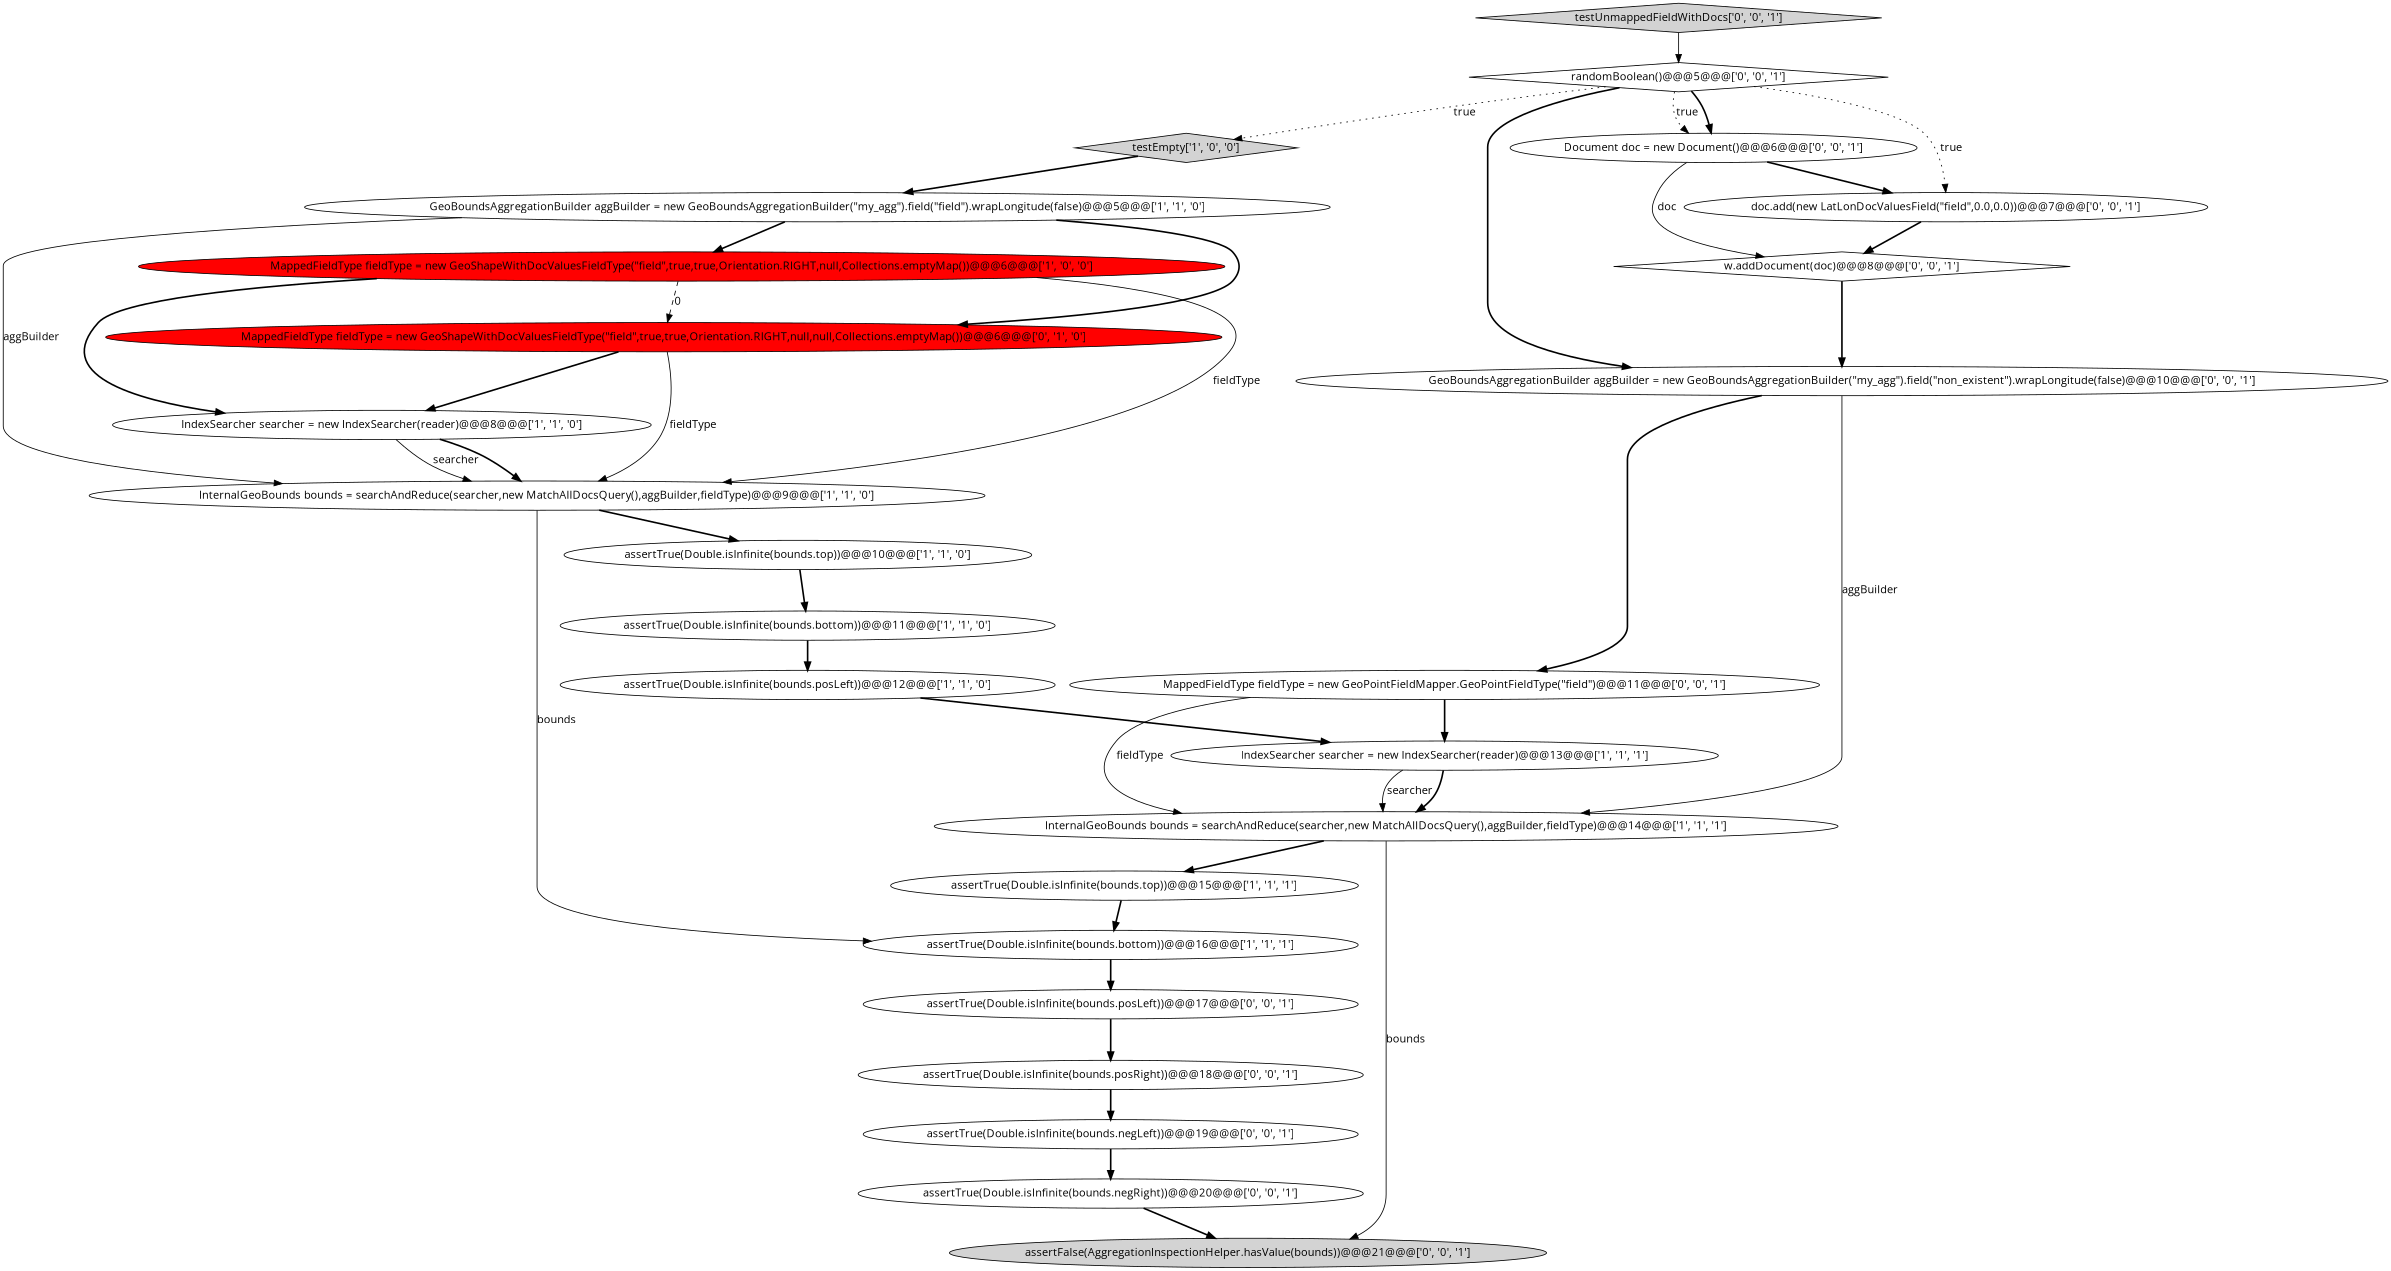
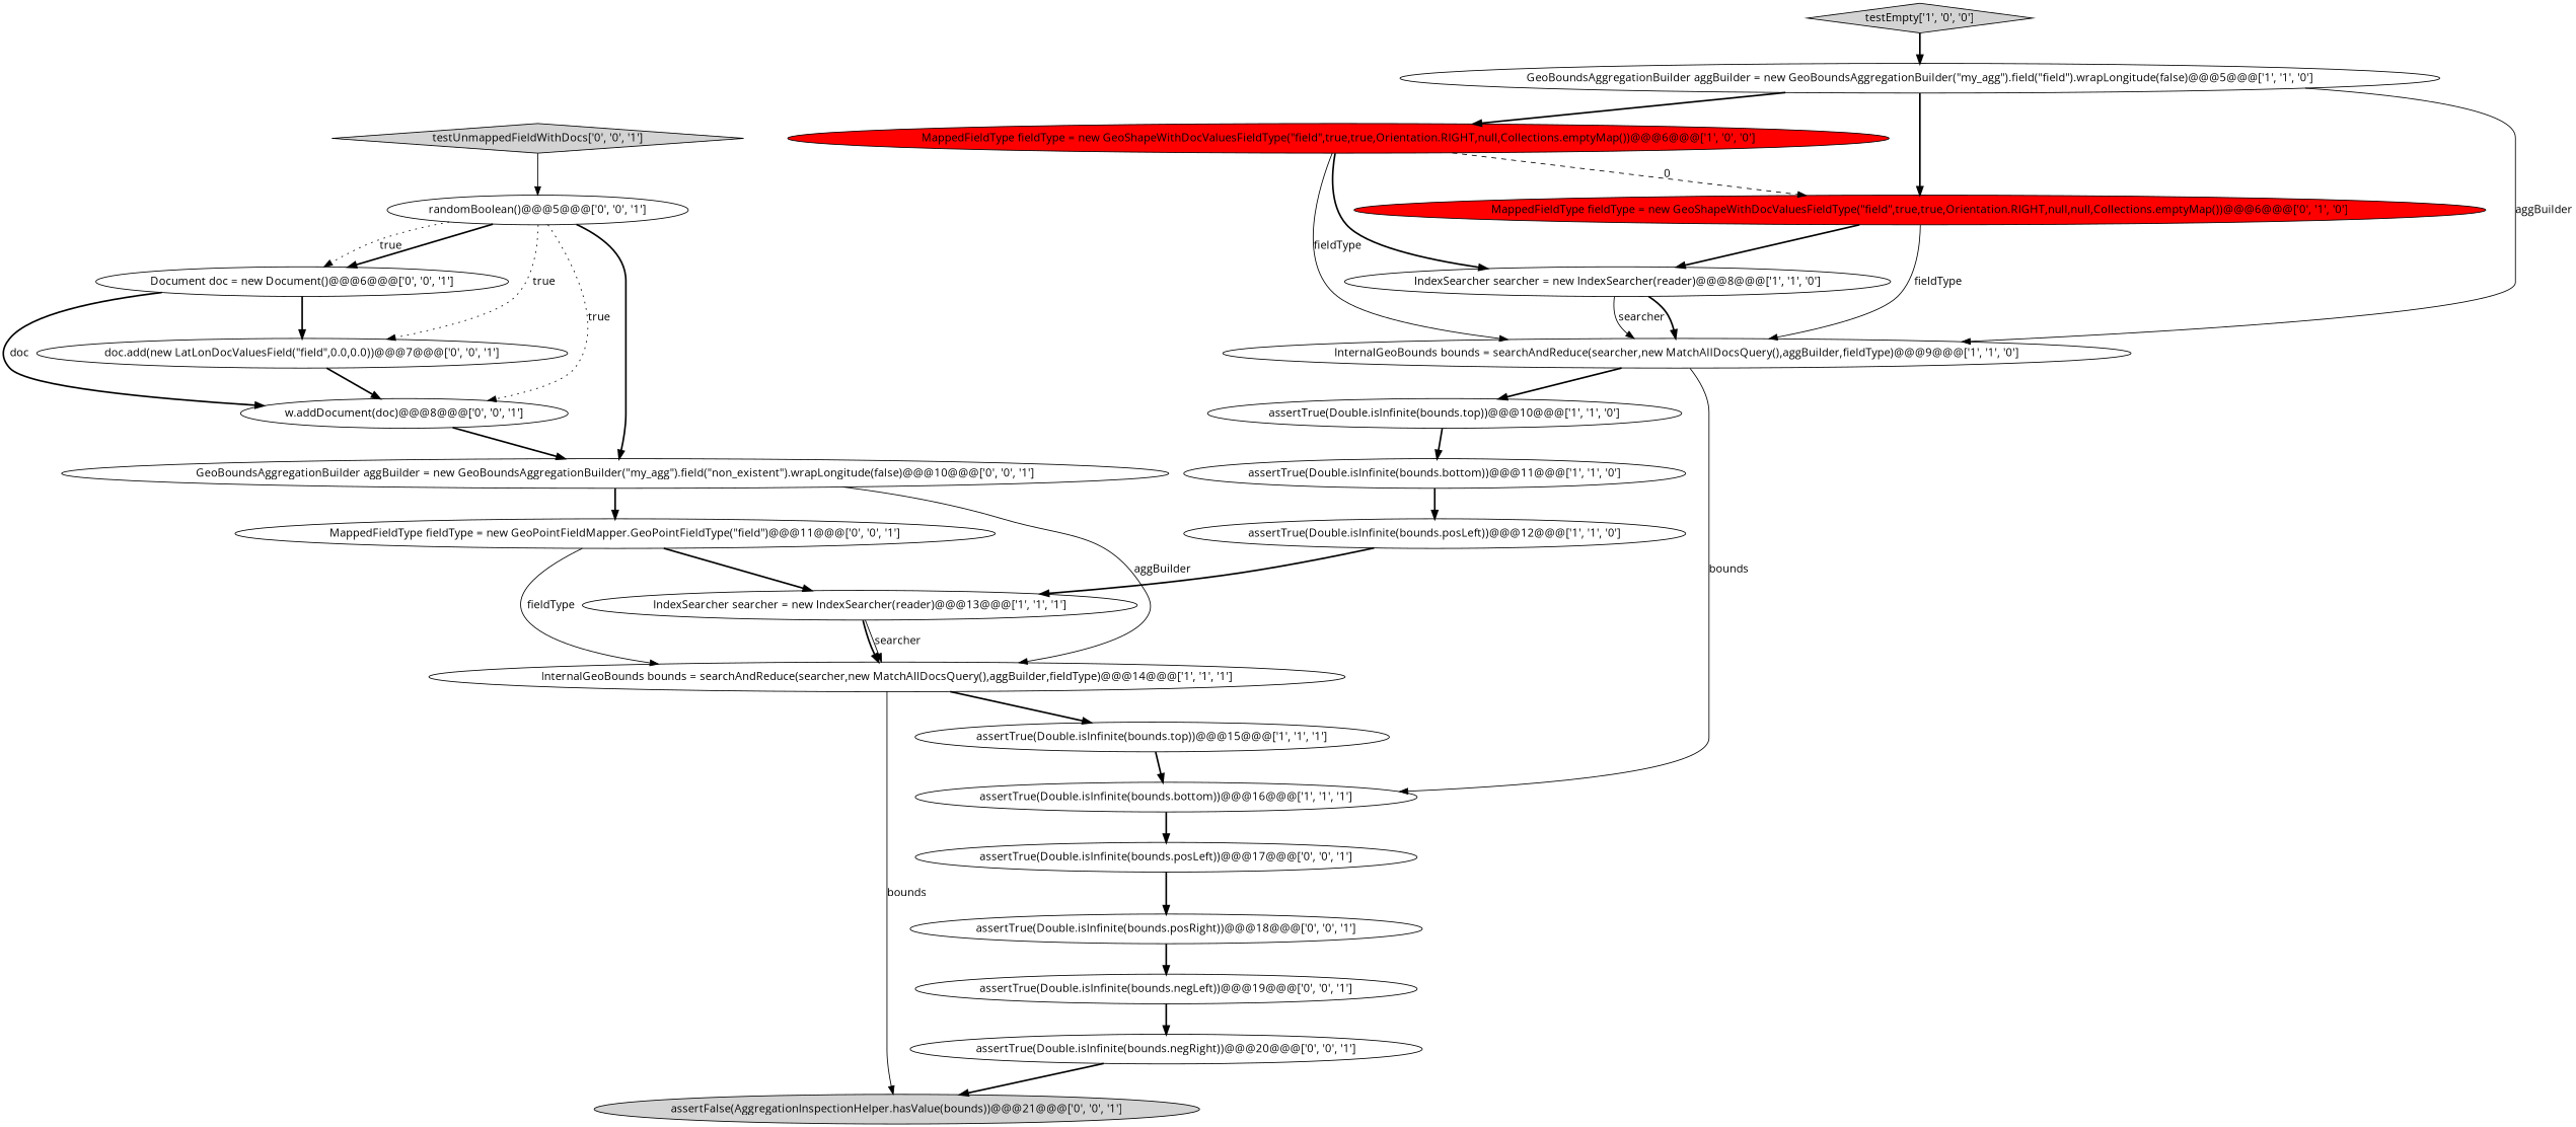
  digraph {
    fontname="Open Sans"
    node [fillcolor=white fontname="Open Sans" shape=ellipse style=filled]
    edge [fontname="Open Sans" style=bold]
    n1 [label="IndexSearcher searcher = new IndexSearcher(reader)@@@13@@@['1', '1', '1']"]
    n2 [label="InternalGeoBounds bounds = searchAndReduce(searcher,new MatchAllDocsQuery(),aggBuilder,fieldType)@@@14@@@['1', '1', '1']"]
    n3 [fillcolor=lightgray label="assertFalse(AggregationInspectionHelper.hasValue(bounds))@@@21@@@['0', '0', '1']"]
    n4 [label="assertTrue(Double.isInfinite(bounds.top))@@@15@@@['1', '1', '1']"]
    n5 [label="MappedFieldType fieldType = new GeoPointFieldMapper.GeoPointFieldType(\"field\")@@@11@@@['0', '0', '1']"]
-   n6 [label="w.addDocument(doc)@@@8@@@['0', '0', '1']" shape=diamond]
+   n6 [label="w.addDocument(doc)@@@8@@@['0', '0', '1']"]
    n7 [label="GeoBoundsAggregationBuilder aggBuilder = new GeoBoundsAggregationBuilder(\"my_agg\").field(\"non_existent\").wrapLongitude(false)@@@10@@@['0', '0', '1']"]
    n8 [label="GeoBoundsAggregationBuilder aggBuilder = new GeoBoundsAggregationBuilder(\"my_agg\").field(\"field\").wrapLongitude(false)@@@5@@@['1', '1', '0']"]
    n9 [label="InternalGeoBounds bounds = searchAndReduce(searcher,new MatchAllDocsQuery(),aggBuilder,fieldType)@@@9@@@['1', '1', '0']"]
    n10 [fillcolor=red label="MappedFieldType fieldType = new GeoShapeWithDocValuesFieldType(\"field\",true,true,Orientation.RIGHT,null,Collections.emptyMap())@@@6@@@['1', '0', '0']"]
    n11 [fillcolor=red label="MappedFieldType fieldType = new GeoShapeWithDocValuesFieldType(\"field\",true,true,Orientation.RIGHT,null,null,Collections.emptyMap())@@@6@@@['0', '1', '0']"]
    n12 [label="assertTrue(Double.isInfinite(bounds.bottom))@@@16@@@['1', '1', '1']"]
    n13 [label="assertTrue(Double.isInfinite(bounds.top))@@@10@@@['1', '1', '0']"]
    n14 [label="IndexSearcher searcher = new IndexSearcher(reader)@@@8@@@['1', '1', '0']"]
    n15 [label="assertTrue(Double.isInfinite(bounds.posRight))@@@18@@@['0', '0', '1']"]
    n16 [label="assertTrue(Double.isInfinite(bounds.negLeft))@@@19@@@['0', '0', '1']"]
    n17 [label="assertTrue(Double.isInfinite(bounds.negRight))@@@20@@@['0', '0', '1']"]
-   n18 [label="randomBoolean()@@@5@@@['0', '0', '1']" shape=diamond]
+   n18 [label="randomBoolean()@@@5@@@['0', '0', '1']"]
    n19 [label="Document doc = new Document()@@@6@@@['0', '0', '1']"]
    n20 [label="doc.add(new LatLonDocValuesField(\"field\",0.0,0.0))@@@7@@@['0', '0', '1']"]
    n21 [label="assertTrue(Double.isInfinite(bounds.posLeft))@@@17@@@['0', '0', '1']"]
    n22 [fillcolor=lightgray label="testUnmappedFieldWithDocs['0', '0', '1']" shape=diamond]
    n23 [label="assertTrue(Double.isInfinite(bounds.bottom))@@@11@@@['1', '1', '0']"]
    n24 [label="assertTrue(Double.isInfinite(bounds.posLeft))@@@12@@@['1', '1', '0']"]
    n25 [fillcolor=lightgray label="testEmpty['1', '0', '0']" shape=diamond]
    n1 -> n2 [label=searcher style=solid]
    n1 -> n2
    n2 -> n3 [label=bounds style=solid]
    n2 -> n4
    n4 -> n12
    n5 -> n1
    n5 -> n2 [label=fieldType style=solid]
    n6 -> n7
    n7 -> n2 [label=aggBuilder style=solid]
    n7 -> n5
    n8 -> n9 [label=aggBuilder style=solid]
    n8 -> n10
    n8 -> n11
    n9 -> n12 [label=bounds style=solid]
    n9 -> n13
    n10 -> n9 [label=fieldType style=solid]
    n10 -> n11 [label=0 style=dashed]
    n10 -> n14
    n11 -> n9 [label=fieldType style=solid]
    n11 -> n14
    n12 -> n21
    n13 -> n23
    n14 -> n9 [label=searcher style=solid]
    n14 -> n9
    n15 -> n16
    n16 -> n17
    n17 -> n3
-   n18 -> n25 [label=true style=dotted]
+   n18 -> n6 [label=true style=dotted]
    n18 -> n7
    n18 -> n19
    n18 -> n19 [label=true style=dotted]
    n18 -> n20 [label=true style=dotted]
-   n19 -> n6 [label=doc style=solid]
+   n19 -> n6 [label=doc]
    n19 -> n20
    n20 -> n6
    n21 -> n15
    n22 -> n18 [style=solid]
    n23 -> n24
    n24 -> n1
    n25 -> n8
  }
